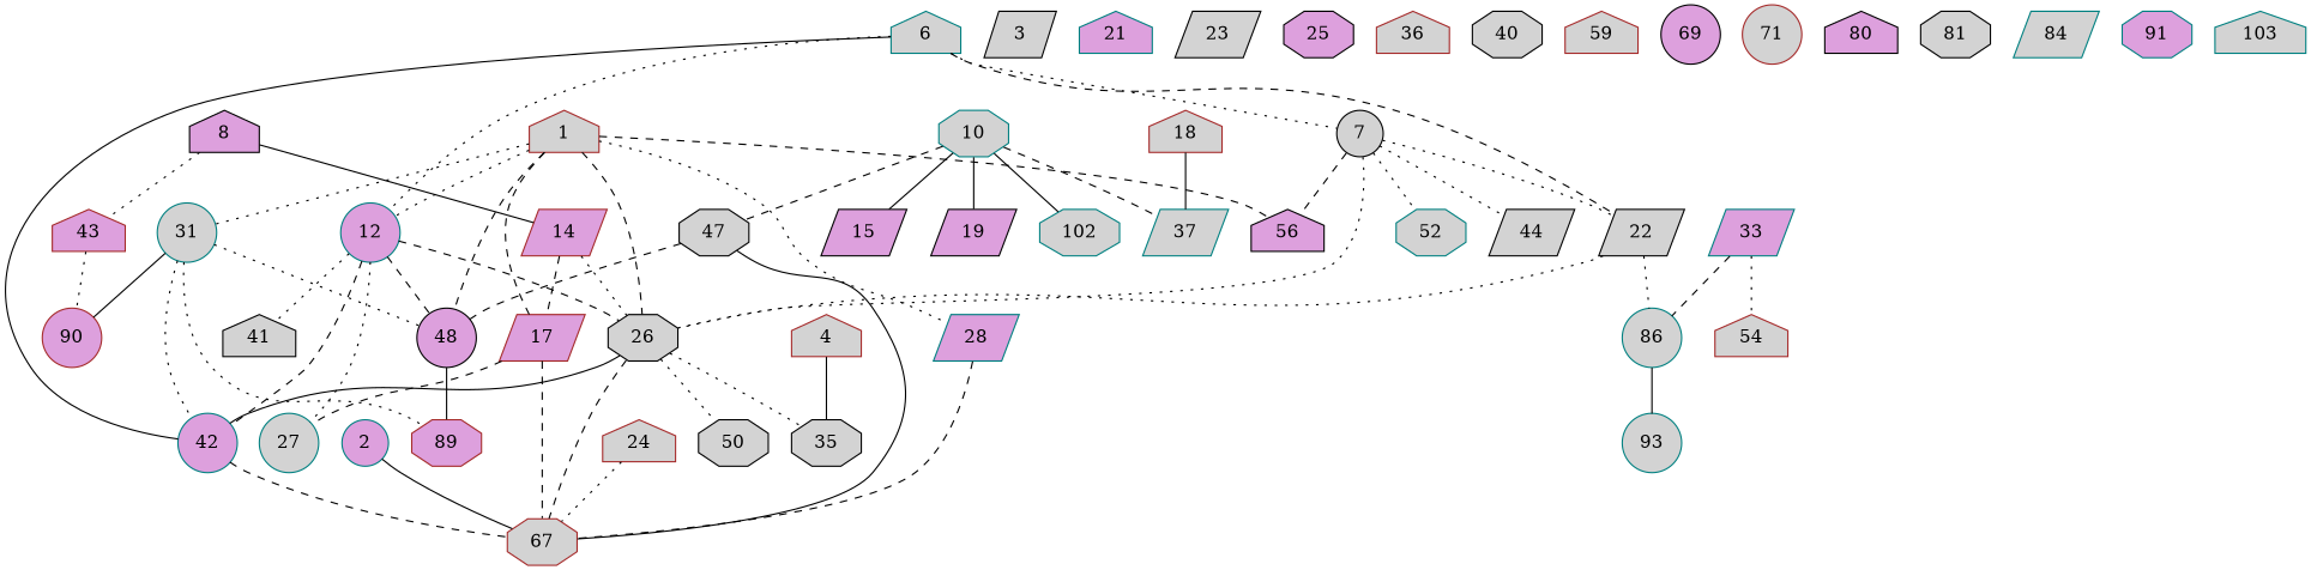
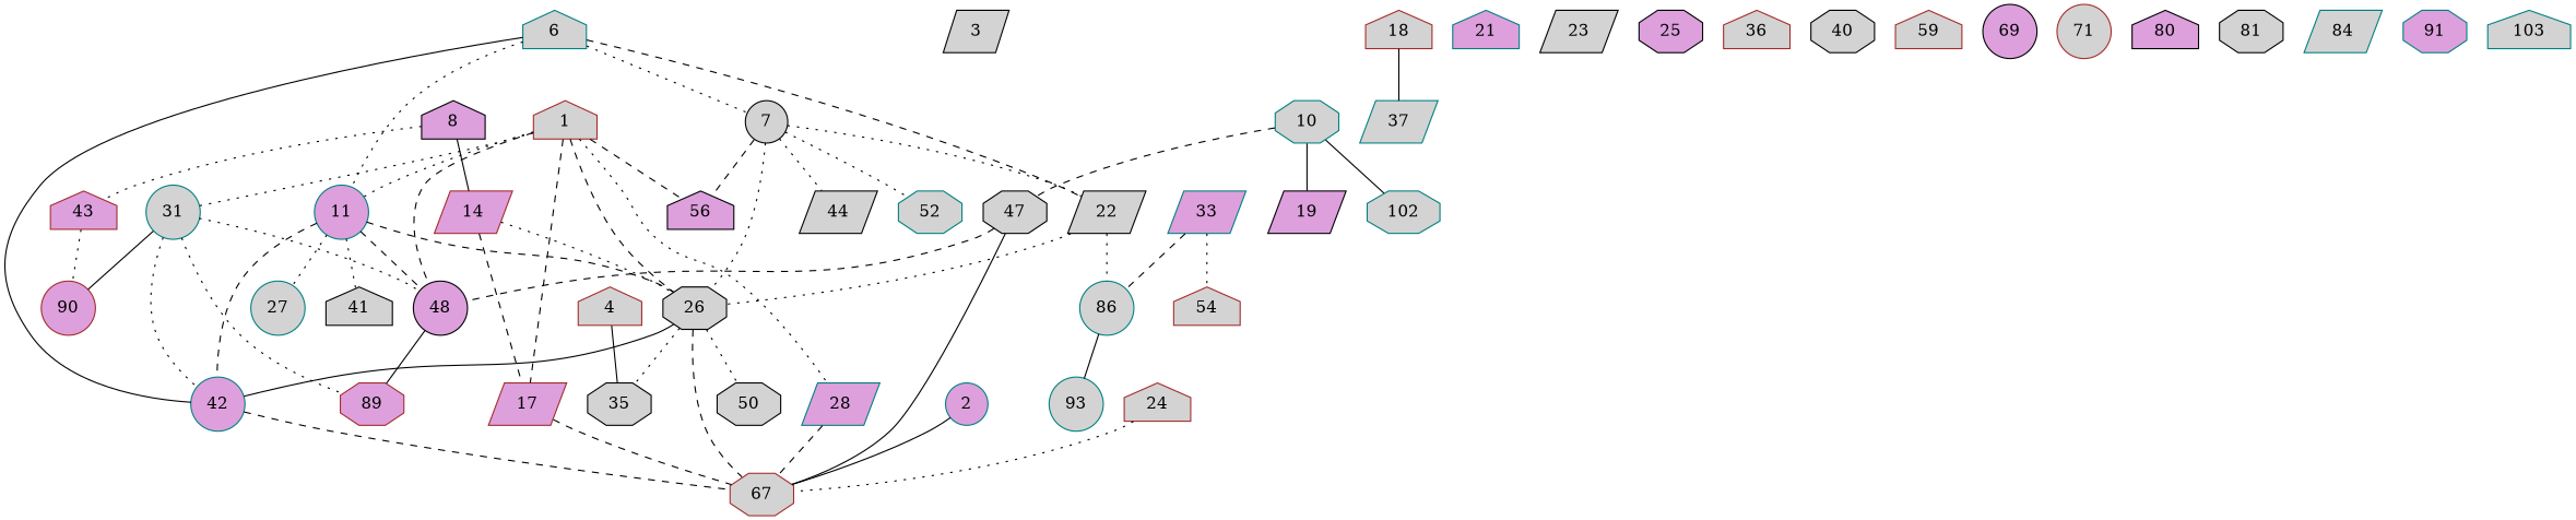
  graph {
    node [color=black fillcolor=lightgrey shape=house style=filled]
    edge [style=dotted]
    1 [color=brown super="+34+5"]
    17 [color=brown fillcolor=plum shape=parallelogram super="+30+74+38"]
    26 [shape=octagon super="+45+105"]
    28 [color=teal fillcolor=plum shape=parallelogram super="+78"]
    31 [color=teal shape=circle super="+85+32"]
    48 [fillcolor=plum shape=circle super="+65+51+68"]
    56 [fillcolor=plum super="+58"]
-   11 [color=teal fillcolor=plum shape=circle super="+46+13" label=12]
+   11 [color=teal fillcolor=plum shape=circle super="+46+13"]
    67 [color=brown shape=octagon super="+72"]
    27 [color=teal shape=circle]
    35 [shape=octagon super="+60"]
    42 [color=teal fillcolor=plum shape=circle super="+64"]
    50 [shape=octagon]
    89 [color=brown fillcolor=plum shape=octagon super="+107"]
    90 [color=brown fillcolor=plum shape=circle super="+101"]
    41 [super="+92"]
    2 [color=teal fillcolor=plum shape=circle]
    3 [shape=parallelogram]
    4 [color=brown super="+82"]
    6 [color=teal super="+106"]
    7 [shape=circle super="+29"]
    22 [shape=parallelogram super="+66"]
    44 [shape=parallelogram super="+75"]
    52 [color=teal shape=octagon super="+95"]
    86 [color=teal shape=circle super="+99"]
    8 [fillcolor=plum super="+12"]
    14 [color=brown fillcolor=plum shape=parallelogram super="+70"]
    43 [color=brown fillcolor=plum]
    10 [color=teal shape=octagon super="+62+16"]
-   15 [fillcolor=plum shape=parallelogram]
    19 [fillcolor=plum shape=parallelogram super="+20"]
    37 [color=teal shape=parallelogram super="+53"]
    47 [shape=octagon super="+109"]
    102 [color=teal shape=octagon]
    18 [color=brown]
    21 [color=teal fillcolor=plum]
    93 [color=teal shape=circle]
    23 [shape=parallelogram]
    24 [color=brown super="+96+94"]
    25 [fillcolor=plum shape=octagon]
    54 [color=brown super="+55"]
    33 [color=teal fillcolor=plum shape=parallelogram]
    36 [color=brown super="+61"]
    40 [shape=octagon super="+108+87"]
    59 [color=brown]
    69 [fillcolor=plum shape=circle]
    71 [color=brown shape=circle]
    80 [fillcolor=plum]
    81 [shape=octagon]
    84 [color=teal shape=parallelogram super="+100"]
    91 [color=teal fillcolor=plum shape=octagon]
    103 [color=teal]
    1 -- 17 [style=dashed]
    1 -- 26 [style=dashed weight=2]
    1 -- 28
    1 -- 31
    1 -- 48 [style=dashed]
    1 -- 56 [style=dashed]
    1 -- 11
    17 -- 67 [style=dashed weight=2]
-   17 -- 27 [style=dashed]
    26 -- 67 [style=dashed]
    26 -- 35
    26 -- 42 [style=solid]
    26 -- 50
    28 -- 67 [style=dashed]
    31 -- 48
    31 -- 42
    31 -- 89
    31 -- 90 [style=solid]
    48 -- 89 [style=solid]
    11 -- 26 [style=dashed weight=2]
    11 -- 48 [style=dashed]
    11 -- 27
    11 -- 42 [style=dashed]
    11 -- 41
    42 -- 67 [style=dashed]
    2 -- 67 [style=solid]
    4 -- 35 [style=solid]
    6 -- 11
    6 -- 42 [style=solid]
    6 -- 7
    6 -- 22 [style=dashed]
    7 -- 26 [weight=2]
    7 -- 56 [style=dashed]
    7 -- 22
    7 -- 44
    7 -- 52
    22 -- 26
    22 -- 86
    86 -- 93 [style=solid]
    8 -- 14 [style=solid]
    8 -- 43
    14 -- 17 [style=dashed]
    14 -- 26
    43 -- 90
-   10 -- 15 [style=solid]
    10 -- 19 [style=solid]
-   10 -- 37 [style=dashed]
    10 -- 47 [style=dashed]
    10 -- 102 [style=solid]
    47 -- 48 [style=dashed]
    47 -- 67 [style=solid]
    18 -- 37 [style=solid]
    24 -- 67
    33 -- 86 [style=dashed]
    33 -- 54
  }
